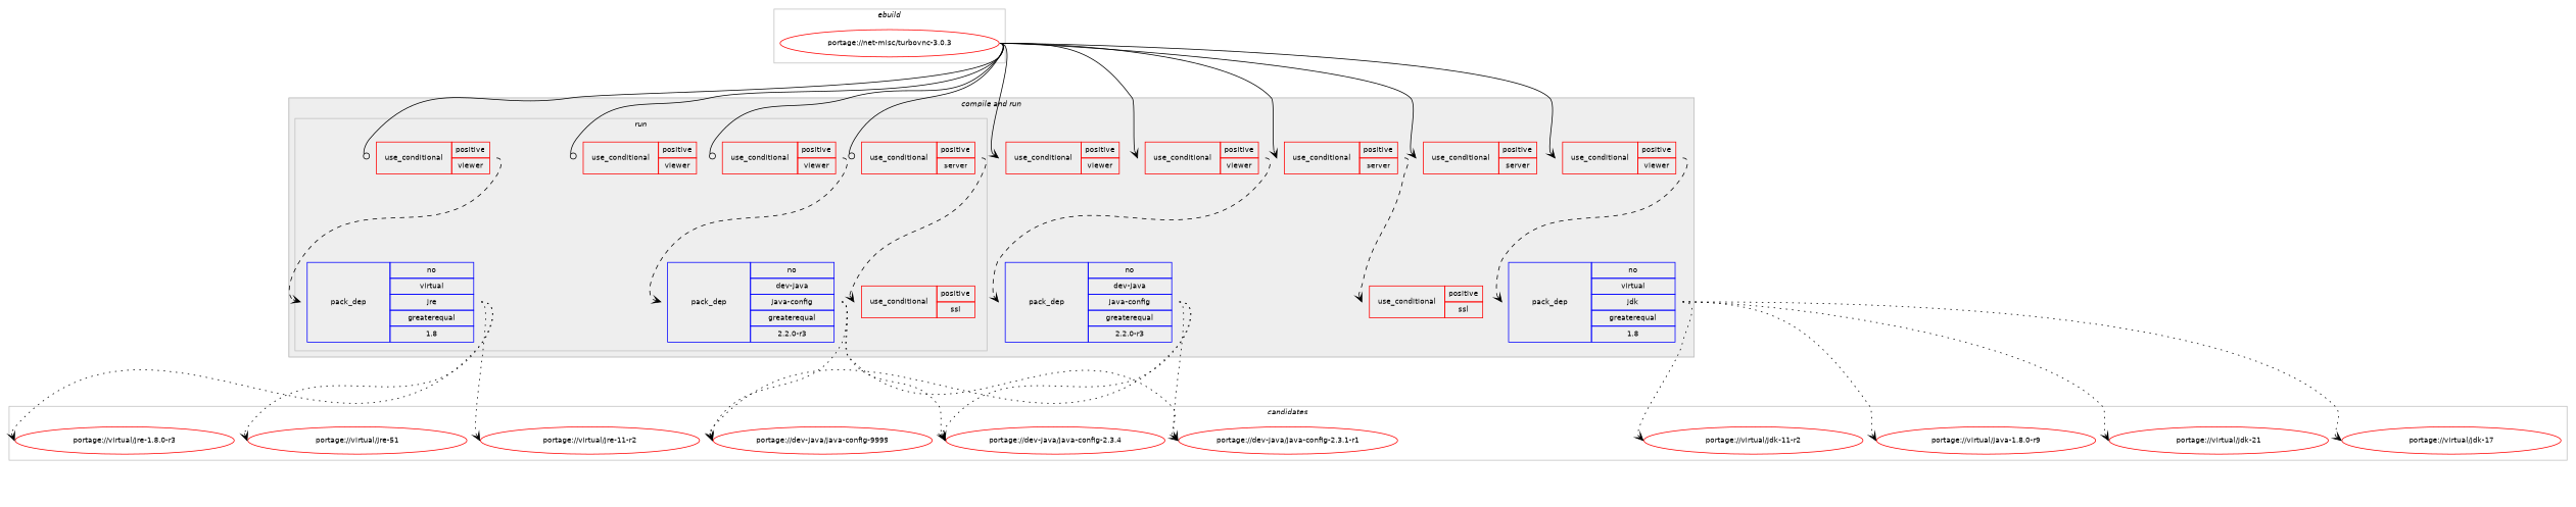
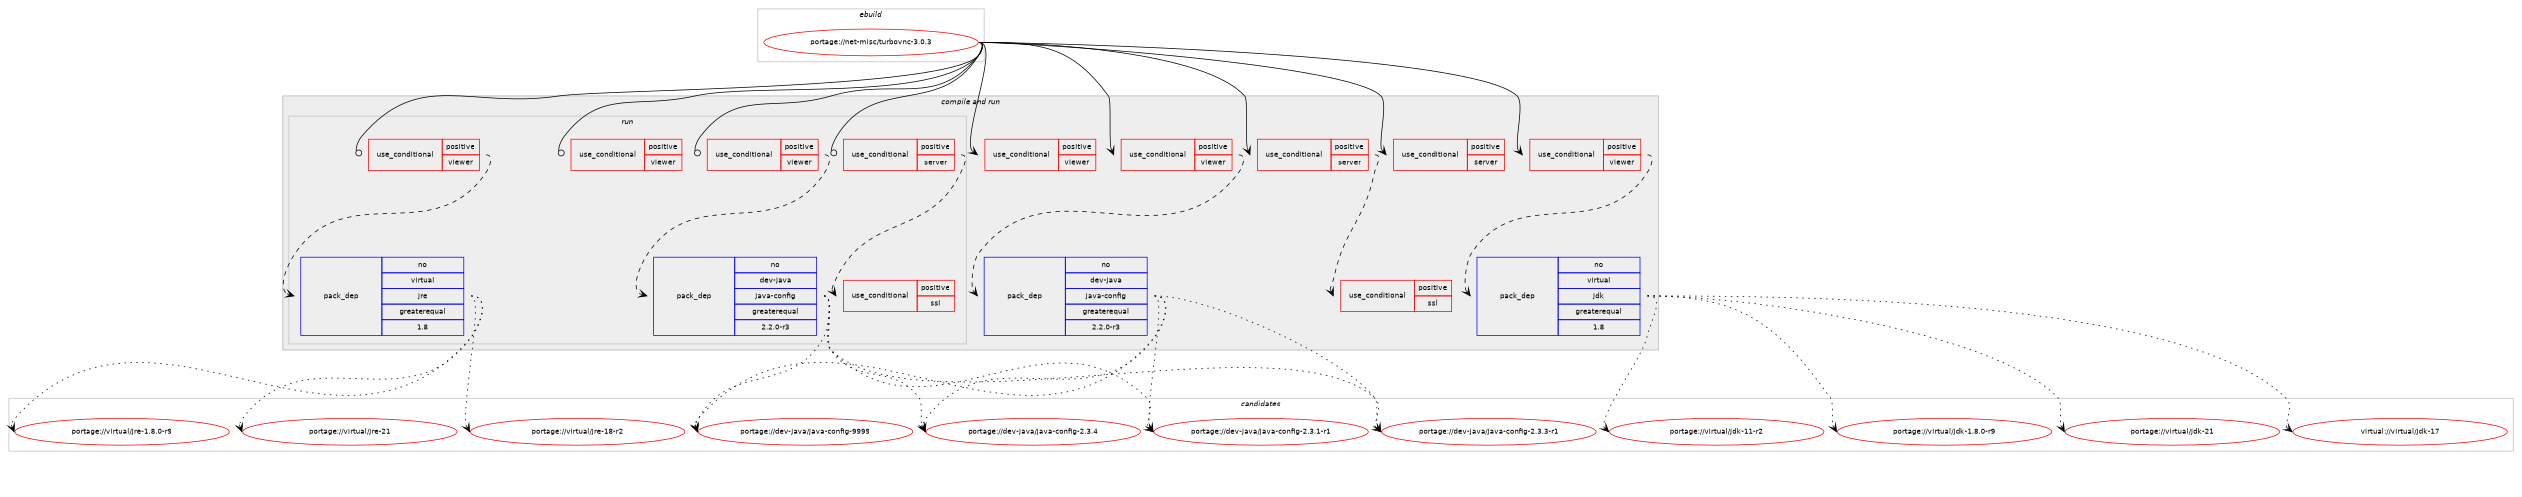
  digraph {
    compound=true
    concentrate=true
    fontname=Helvetica
    fontsize=10
    newrank=true
    rankdir=TB
    ranksep=1.5
    node [color=red fontname=Helvetica fontsize=10 shape=none]
    edge [arrowhead=vee headport=w style=dotted tailport=e weight=20]
    n1 [label="portage://net-misc/turbovnc-3.0.3" width=4 shape=""]
    n2 [label=<<TABLE BORDER="0" CELLBORDER="1" CELLSPACING="0" CELLPADDING="4"><TR><TD ROWSPAN="3" CELLPADDING="10">use_conditional</TD></TR><TR><TD>positive</TD></TR><TR><TD>server</TD></TR></TABLE>>]
    n3 [label=<<TABLE BORDER="0" CELLBORDER="1" CELLSPACING="0" CELLPADDING="4"><TR><TD ROWSPAN="3" CELLPADDING="10">use_conditional</TD></TR><TR><TD>positive</TD></TR><TR><TD>ssl</TD></TR></TABLE>>]
    n4 [label=<<TABLE BORDER="0" CELLBORDER="1" CELLSPACING="0" CELLPADDING="4"><TR><TD ROWSPAN="3" CELLPADDING="10">use_conditional</TD></TR><TR><TD>positive</TD></TR><TR><TD>server</TD></TR></TABLE>>]
    n5 [color=blue label=<<TABLE BORDER="0" CELLBORDER="1" CELLSPACING="0" CELLPADDING="4" WIDTH="220"><TR><TD ROWSPAN="6" CELLPADDING="30">pack_dep</TD></TR><TR><TD WIDTH="110">no</TD></TR><TR><TD>dev-java</TD></TR><TR><TD>java-config</TD></TR><TR><TD>greaterequal</TD></TR><TR><TD>2.2.0-r3</TD></TR></TABLE>>]
    n6 [label=<<TABLE BORDER="0" CELLBORDER="1" CELLSPACING="0" CELLPADDING="4"><TR><TD ROWSPAN="3" CELLPADDING="10">use_conditional</TD></TR><TR><TD>positive</TD></TR><TR><TD>viewer</TD></TR></TABLE>>]
    n7 [label=<<TABLE BORDER="0" CELLBORDER="1" CELLSPACING="0" CELLPADDING="4"><TR><TD ROWSPAN="3" CELLPADDING="10">use_conditional</TD></TR><TR><TD>positive</TD></TR><TR><TD>viewer</TD></TR></TABLE>>]
    n8 [color=blue label=<<TABLE BORDER="0" CELLBORDER="1" CELLSPACING="0" CELLPADDING="4" WIDTH="220"><TR><TD ROWSPAN="6" CELLPADDING="30">pack_dep</TD></TR><TR><TD WIDTH="110">no</TD></TR><TR><TD>virtual</TD></TR><TR><TD>jdk</TD></TR><TR><TD>greaterequal</TD></TR><TR><TD>1.8</TD></TR></TABLE>>]
    n9 [label=<<TABLE BORDER="0" CELLBORDER="1" CELLSPACING="0" CELLPADDING="4"><TR><TD ROWSPAN="3" CELLPADDING="10">use_conditional</TD></TR><TR><TD>positive</TD></TR><TR><TD>viewer</TD></TR></TABLE>>]
    n10 [label=<<TABLE BORDER="0" CELLBORDER="1" CELLSPACING="0" CELLPADDING="4"><TR><TD ROWSPAN="3" CELLPADDING="10">use_conditional</TD></TR><TR><TD>positive</TD></TR><TR><TD>ssl</TD></TR></TABLE>>]
    n11 [label=<<TABLE BORDER="0" CELLBORDER="1" CELLSPACING="0" CELLPADDING="4"><TR><TD ROWSPAN="3" CELLPADDING="10">use_conditional</TD></TR><TR><TD>positive</TD></TR><TR><TD>server</TD></TR></TABLE>>]
    n12 [color=blue label=<<TABLE BORDER="0" CELLBORDER="1" CELLSPACING="0" CELLPADDING="4" WIDTH="220"><TR><TD ROWSPAN="6" CELLPADDING="30">pack_dep</TD></TR><TR><TD WIDTH="110">no</TD></TR><TR><TD>dev-java</TD></TR><TR><TD>java-config</TD></TR><TR><TD>greaterequal</TD></TR><TR><TD>2.2.0-r3</TD></TR></TABLE>>]
    n13 [label=<<TABLE BORDER="0" CELLBORDER="1" CELLSPACING="0" CELLPADDING="4"><TR><TD ROWSPAN="3" CELLPADDING="10">use_conditional</TD></TR><TR><TD>positive</TD></TR><TR><TD>viewer</TD></TR></TABLE>>]
    n14 [label=<<TABLE BORDER="0" CELLBORDER="1" CELLSPACING="0" CELLPADDING="4"><TR><TD ROWSPAN="3" CELLPADDING="10">use_conditional</TD></TR><TR><TD>positive</TD></TR><TR><TD>viewer</TD></TR></TABLE>>]
    n15 [color=blue label=<<TABLE BORDER="0" CELLBORDER="1" CELLSPACING="0" CELLPADDING="4" WIDTH="220"><TR><TD ROWSPAN="6" CELLPADDING="30">pack_dep</TD></TR><TR><TD WIDTH="110">no</TD></TR><TR><TD>virtual</TD></TR><TR><TD>jre</TD></TR><TR><TD>greaterequal</TD></TR><TR><TD>1.8</TD></TR></TABLE>>]
    n16 [label=<<TABLE BORDER="0" CELLBORDER="1" CELLSPACING="0" CELLPADDING="4"><TR><TD ROWSPAN="3" CELLPADDING="10">use_conditional</TD></TR><TR><TD>positive</TD></TR><TR><TD>viewer</TD></TR></TABLE>>]
    n17 [label="portage://dev-java/java-config-2.3.1-r1" width=4 shape=""]
+   n18 [label="portage://dev-java/java-config-2.3.3-r1" width=4 shape=""]
    n19 [label="portage://dev-java/java-config-2.3.4" width=4 shape=""]
    n20 [label="portage://dev-java/java-config-9999" width=4 shape=""]
-   n21 [label="portage://virtual/java-1.8.0-r9" width=4 shape=""]
+   n21 [label="portage://virtual/jdk-1.8.0-r9" width=4 shape=""]
    n22 [label="portage://virtual/jdk-11-r2" width=4 shape=""]
-   n23 [label="portage://virtual/jdk-17" width=4 shape=""]
+   n23 [label="virtual://virtual/jdk-17" width=4 shape=""]
    n24 [label="portage://virtual/jdk-21" width=4 shape=""]
-   n25 [label="portage://virtual/jre-1.8.0-r3" width=4 shape=""]
-   n26 [label="portage://virtual/jre-11-r2" width=4 shape=""]
-   n27 [label="portage://virtual/jre-51" width=4 shape=""]
+   n25 [label="portage://virtual/jre-1.8.0-r9" width=4 shape=""]
+   n26 [label="portage://virtual/jre-18-r2" width=4 shape=""]
+   n27 [label="portage://virtual/jre-21" width=4 shape=""]
    subgraph cluster_1 {
      color=gray
      label=<<i>ebuild</i>>
      rank=same
      n1
    }
    subgraph cluster_2 {
      color=gray
      label=<<i>dependencies</i>>
      subgraph cluster_3 {
        color=gray
        fillcolor="#eeeeee"
        label=<<i>compile</i>>
        style=filled
        subgraph sub_4 {
          color=gray
          fillcolor="#eeeeee"
          label=<<i>compile</i>>
          style=filled
          n2
        }
        subgraph sub_5 {
          color=gray
          fillcolor="#eeeeee"
          label=<<i>compile</i>>
          style=filled
          n4
          subgraph sub_6 {
            color=gray
            fillcolor="#eeeeee"
            label=<<i>compile</i>>
            style=filled
            n3
          }
        }
        subgraph sub_7 {
          color=gray
          fillcolor="#eeeeee"
          label=<<i>compile</i>>
          style=filled
          n6
          subgraph sub_8 {
            color=gray
            fillcolor="#eeeeee"
            label=<<i>compile</i>>
            style=filled
            n5
          }
        }
        subgraph sub_9 {
          color=gray
          fillcolor="#eeeeee"
          label=<<i>compile</i>>
          style=filled
          n7
        }
        subgraph sub_10 {
          color=gray
          fillcolor="#eeeeee"
          label=<<i>compile</i>>
          style=filled
          n9
          subgraph sub_11 {
            color=gray
            fillcolor="#eeeeee"
            label=<<i>compile</i>>
            style=filled
            n8
          }
        }
      }
      subgraph cluster_12 {
        color=gray
        fillcolor="#eeeeee"
        label=<<i>compile and run</i>>
        style=filled
      }
      subgraph cluster_13 {
        color=gray
        fillcolor="#eeeeee"
        label=<<i>run</i>>
        style=filled
        subgraph sub_14 {
          color=gray
          fillcolor="#eeeeee"
          label=<<i>run</i>>
          style=filled
          n11
          subgraph sub_15 {
            color=gray
            fillcolor="#eeeeee"
            label=<<i>run</i>>
            style=filled
            n10
          }
        }
        subgraph sub_16 {
          color=gray
          fillcolor="#eeeeee"
          label=<<i>run</i>>
          style=filled
          n13
          subgraph sub_17 {
            color=gray
            fillcolor="#eeeeee"
            label=<<i>run</i>>
            style=filled
            n12
          }
        }
        subgraph sub_18 {
          color=gray
          fillcolor="#eeeeee"
          label=<<i>run</i>>
          style=filled
          n14
        }
        subgraph sub_19 {
          color=gray
          fillcolor="#eeeeee"
          label=<<i>run</i>>
          style=filled
          n16
          subgraph sub_20 {
            color=gray
            fillcolor="#eeeeee"
            label=<<i>run</i>>
            style=filled
            n15
          }
        }
      }
    }
    subgraph cluster_21 {
      color=gray
      label=<<i>candidates</i>>
      rank=same
      subgraph sub_22 {
        color=black
        label=<<i>candidates</i>>
        nodesep=1
        rank=same
        n17
+       n18
        n19
        n20
      }
      subgraph sub_23 {
        color=black
        label=<<i>candidates</i>>
        nodesep=1
        rank=same
        n21
        n22
        n23
        n24
      }
      subgraph sub_24 {
        color=black
        label=<<i>candidates</i>>
        nodesep=1
        rank=same
        n17
+       n18
        n19
        n20
      }
      subgraph sub_25 {
        color=black
        label=<<i>candidates</i>>
        nodesep=1
        rank=same
        n25
        n26
        n27
      }
    }
    n1 -> n2 [style=solid]
    n1 -> n4 [style=solid]
    n1 -> n6 [style=solid]
    n1 -> n7 [style=solid]
    n1 -> n9 [style=solid]
    n1 -> n11 [arrowhead=odot style=solid]
    n1 -> n13 [arrowhead=odot style=solid]
    n1 -> n14 [arrowhead=odot style=solid]
    n1 -> n16 [arrowhead=odot style=solid]
    n4 -> n3 [style=dashed]
    n5 -> n17 [weight=100]
+   n5 -> n18 [weight=100]
    n5 -> n19 [weight=100]
    n5 -> n20 [weight=100]
    n6 -> n5 [style=dashed]
    n8 -> n21 [weight=100]
    n8 -> n22 [weight=100]
    n8 -> n23 [weight=100]
    n8 -> n24 [weight=100]
    n9 -> n8 [style=dashed]
    n11 -> n10 [style=dashed]
    n12 -> n17 [weight=100]
+   n12 -> n18 [weight=100]
    n12 -> n19 [weight=100]
    n12 -> n20 [weight=100]
    n13 -> n12 [style=dashed]
    n15 -> n25 [weight=100]
    n15 -> n26 [weight=100]
    n15 -> n27 [weight=100]
    n16 -> n15 [style=dashed]
  }
